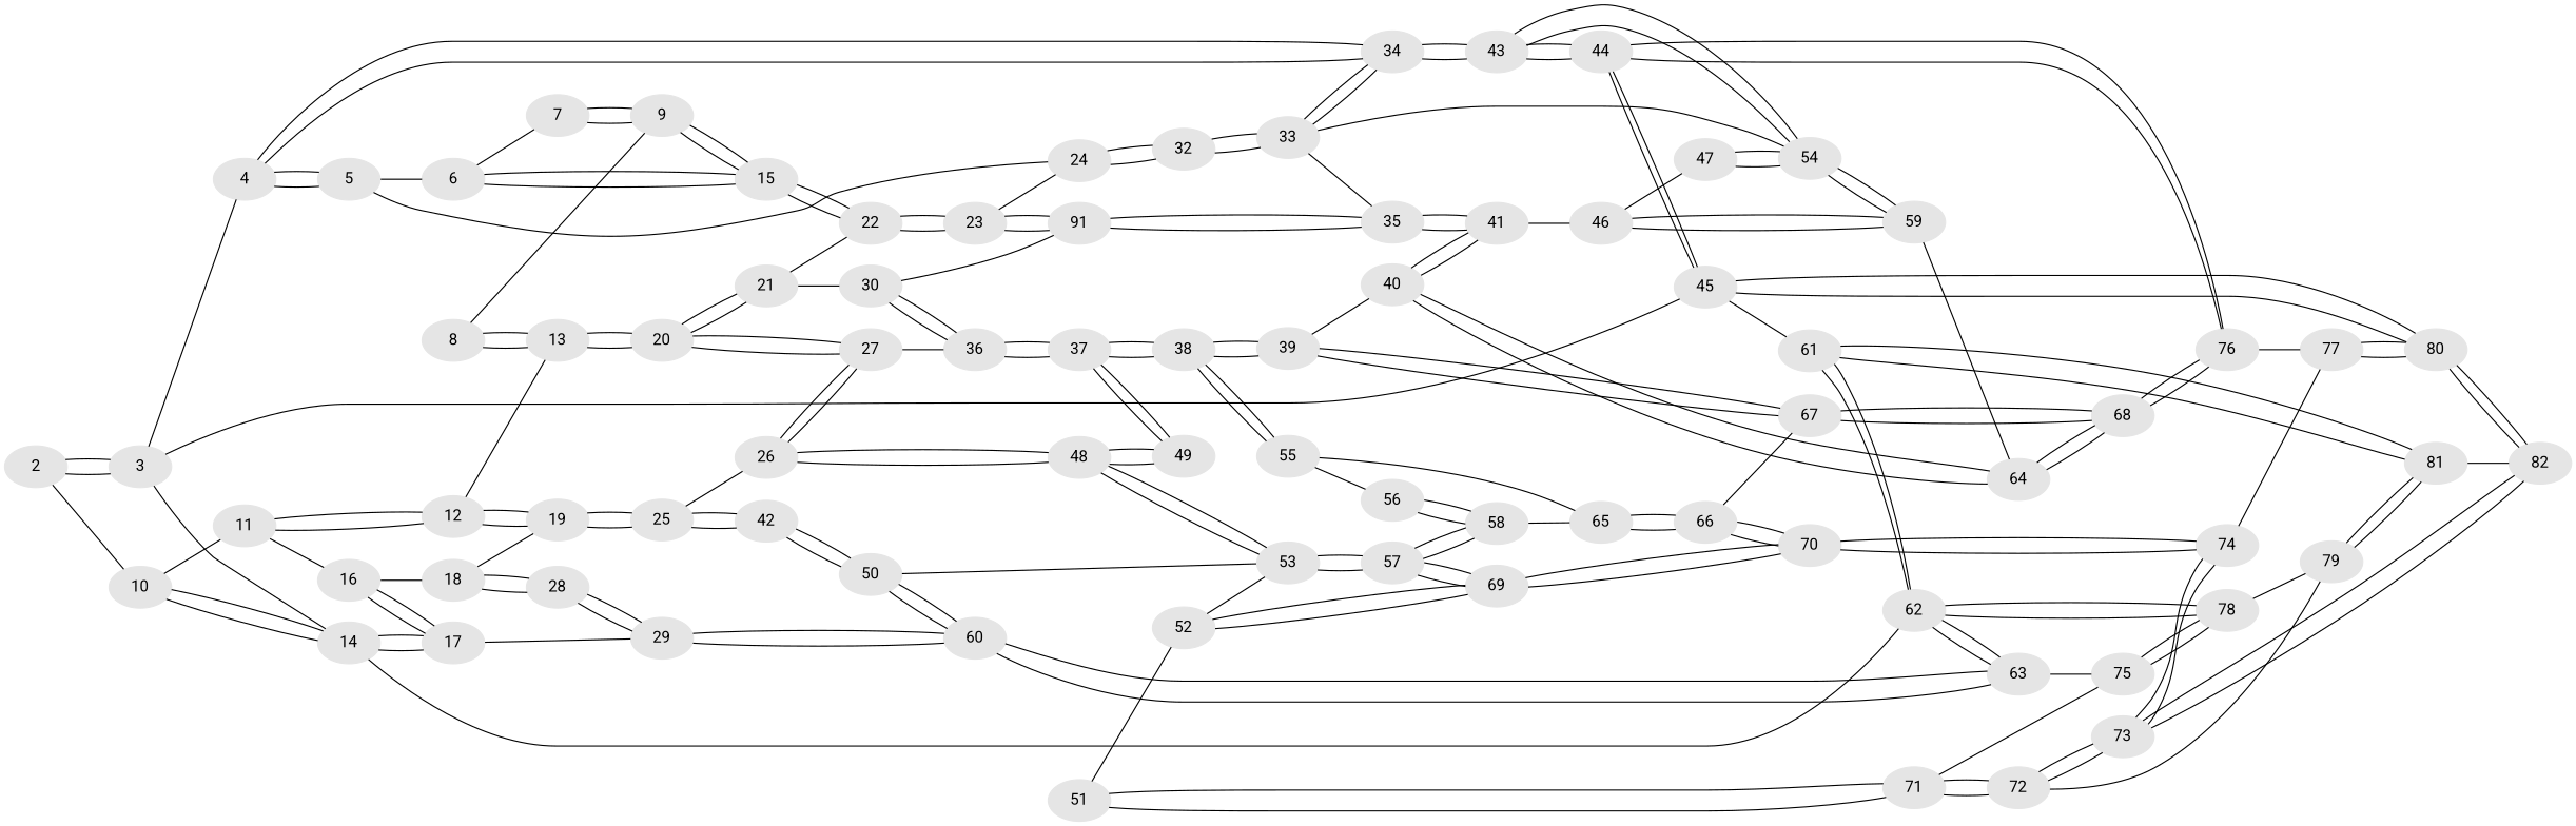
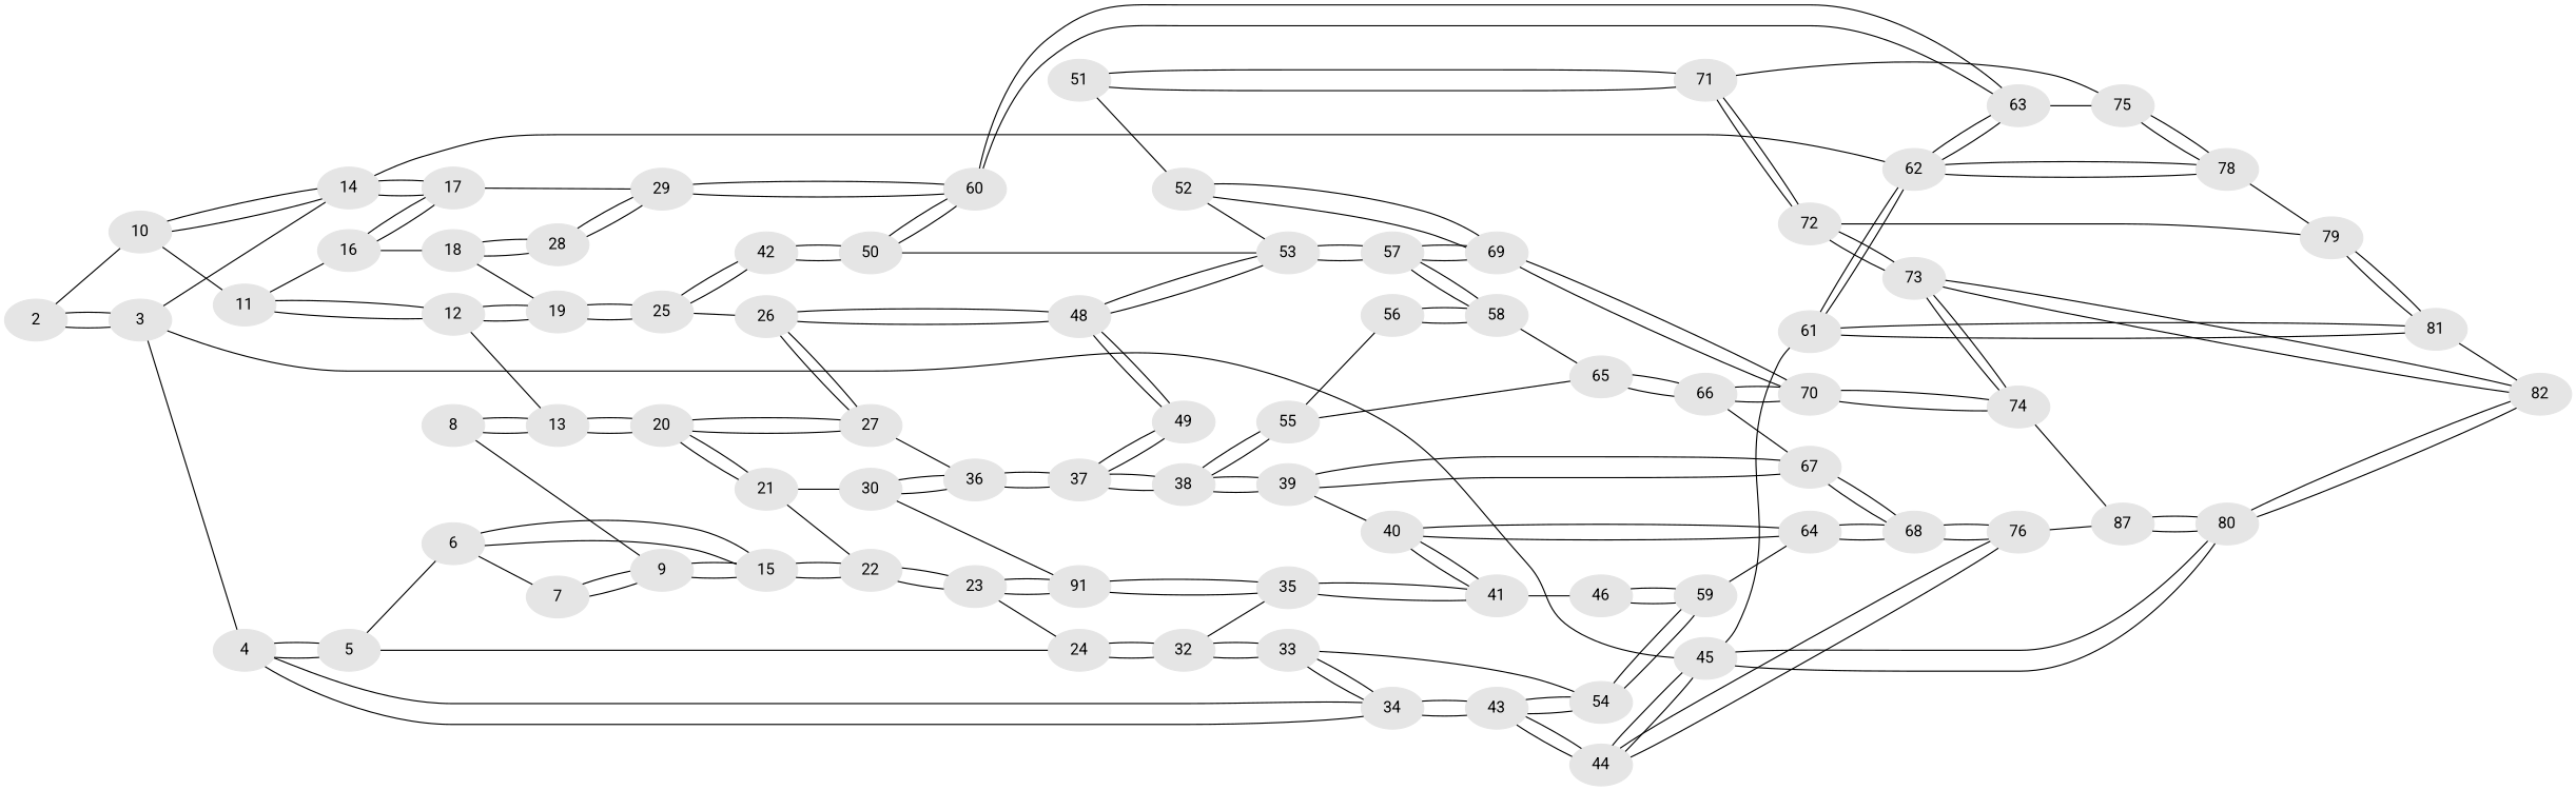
  graph {
    fontname=Roboto
    rankdir=LR
    node [color=gray90 fontname=Roboto style=filled]
    edge [fontname=Roboto]
    2
    3
    10
    8
    9
    13
    4
    14
    45
    11
    5
    34
    17
    62
    61
    80
    6
    24
    43
    7
    15
    32
    22
    20
    12
    16
    19
    18
    25
    21
    27
    29
    81
    23
    28
    60
    26
    42
    30
    36
    n41 [label=91]
    35
    33
    48
    50
    49
    53
    37
    63
    41
    54
-   47
    44
    46
    38
    39
    55
    40
    67
    56
    65
    64
    68
    59
    76
-   77
+   77 [label=87]
    82
    57
    51
    52
    71
    69
    75
    72
    70
    58
    66
    78
    79
    74
    73
    2 -- 3
    2 -- 3
    2 -- 10
    3 -- 4
    3 -- 14
    3 -- 45
    10 -- 14
    10 -- 14
    10 -- 11
    8 -- 9
    8 -- 13
    8 -- 13
    9 -- 15
    9 -- 15
    13 -- 20
    13 -- 20
    4 -- 5
    4 -- 5
    4 -- 34
    4 -- 34
    14 -- 17
    14 -- 17
    14 -- 62
    45 -- 61
    45 -- 80
    45 -- 80
    11 -- 12
    11 -- 12
    11 -- 16
    5 -- 6
    5 -- 24
    34 -- 43
    34 -- 43
    17 -- 29
    62 -- 63
    62 -- 63
    62 -- 78
    62 -- 78
    61 -- 62
    61 -- 62
    61 -- 81
    61 -- 81
    80 -- 82
    80 -- 82
    6 -- 7
    6 -- 15
    6 -- 15
    24 -- 32
    24 -- 32
    43 -- 54
    43 -- 54
    43 -- 44
    43 -- 44
    7 -- 9
    7 -- 9
    15 -- 22
    15 -- 22
-   33 -- 35
+   32 -- 35
    32 -- 33
    32 -- 33
    22 -- 23
    22 -- 23
    20 -- 21
    20 -- 21
    20 -- 27
    20 -- 27
    12 -- 13
    12 -- 19
    12 -- 19
    16 -- 17
    16 -- 17
    16 -- 18
    19 -- 25
    19 -- 25
    18 -- 19
    18 -- 28
    18 -- 28
    25 -- 26
    25 -- 42
    25 -- 42
    21 -- 22
    21 -- 30
    27 -- 36
    29 -- 60
    29 -- 60
    81 -- 82
    23 -- 24
    23 -- n41
    23 -- n41
    28 -- 29
    28 -- 29
    60 -- 63
    60 -- 63
    26 -- 27
    26 -- 27
    26 -- 48
    26 -- 48
    42 -- 50
    42 -- 50
    30 -- 36
    30 -- 36
    30 -- n41
    36 -- 37
    36 -- 37
    n41 -- 35
    n41 -- 35
    35 -- 41
    35 -- 41
    33 -- 34
    33 -- 34
    33 -- 54
    48 -- 49
    48 -- 49
    48 -- 53
    48 -- 53
    50 -- 60
    50 -- 60
    50 -- 53
    53 -- 57
    53 -- 57
    37 -- 49
    37 -- 49
    37 -- 38
    37 -- 38
    63 -- 75
    41 -- 46
    54 -- 59
    54 -- 59
-   47 -- 54
-   47 -- 54
    44 -- 45
    44 -- 45
    44 -- 76
    44 -- 76
-   46 -- 47
    46 -- 59
    46 -- 59
    38 -- 39
    38 -- 39
    38 -- 55
    38 -- 55
    39 -- 40
    39 -- 67
    39 -- 67
    55 -- 56
    55 -- 65
    40 -- 41
    40 -- 41
    40 -- 64
    40 -- 64
    67 -- 68
    67 -- 68
    56 -- 58
    56 -- 58
    65 -- 66
    65 -- 66
    64 -- 68
    64 -- 68
    68 -- 76
    68 -- 76
    59 -- 64
    76 -- 77
    77 -- 80
    77 -- 80
    57 -- 69
    57 -- 69
    57 -- 58
    57 -- 58
    51 -- 52
    51 -- 71
    51 -- 71
    52 -- 53
    52 -- 69
    52 -- 69
    71 -- 75
    71 -- 72
    71 -- 72
    69 -- 70
    69 -- 70
    75 -- 78
    75 -- 78
    72 -- 79
    72 -- 73
    72 -- 73
    70 -- 74
    70 -- 74
    58 -- 65
    66 -- 67
    66 -- 70
    66 -- 70
    78 -- 79
    79 -- 81
    79 -- 81
    74 -- 77
    73 -- 82
    73 -- 82
    73 -- 74
    73 -- 74
  }
